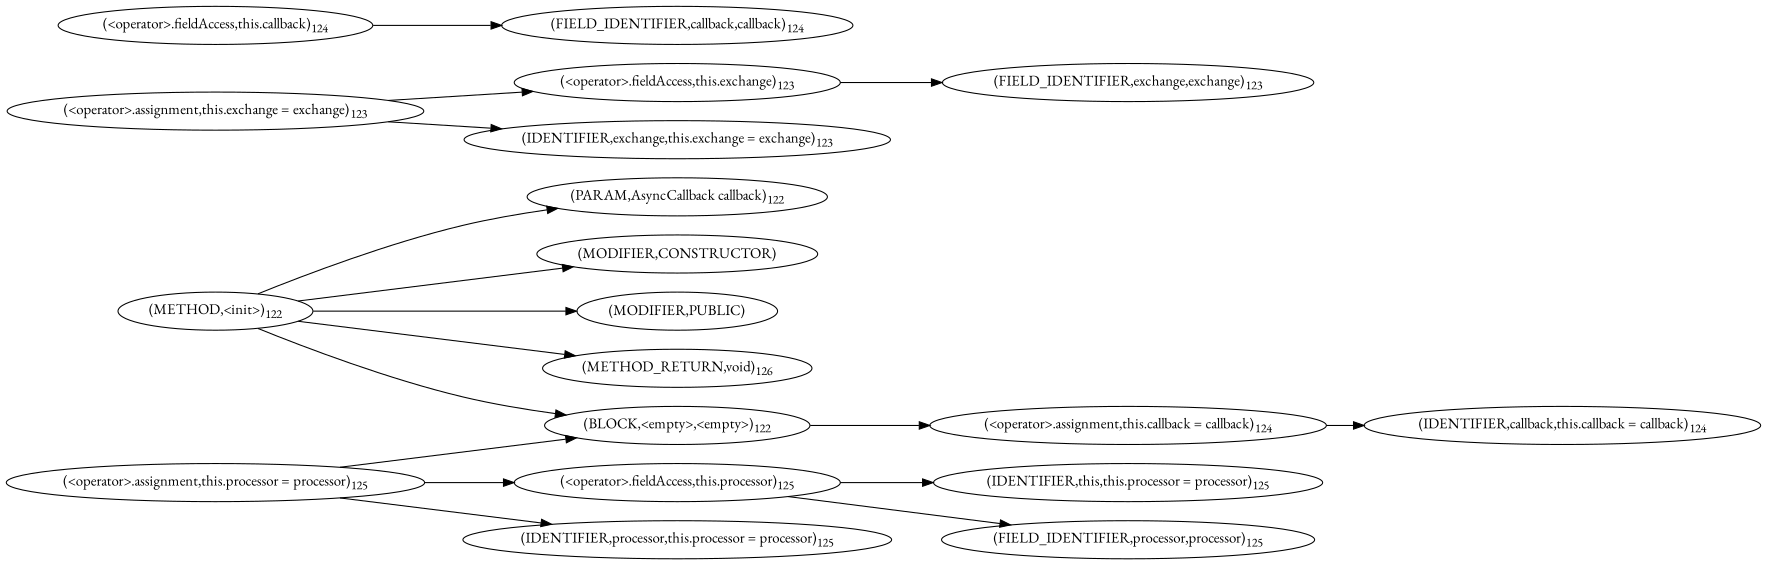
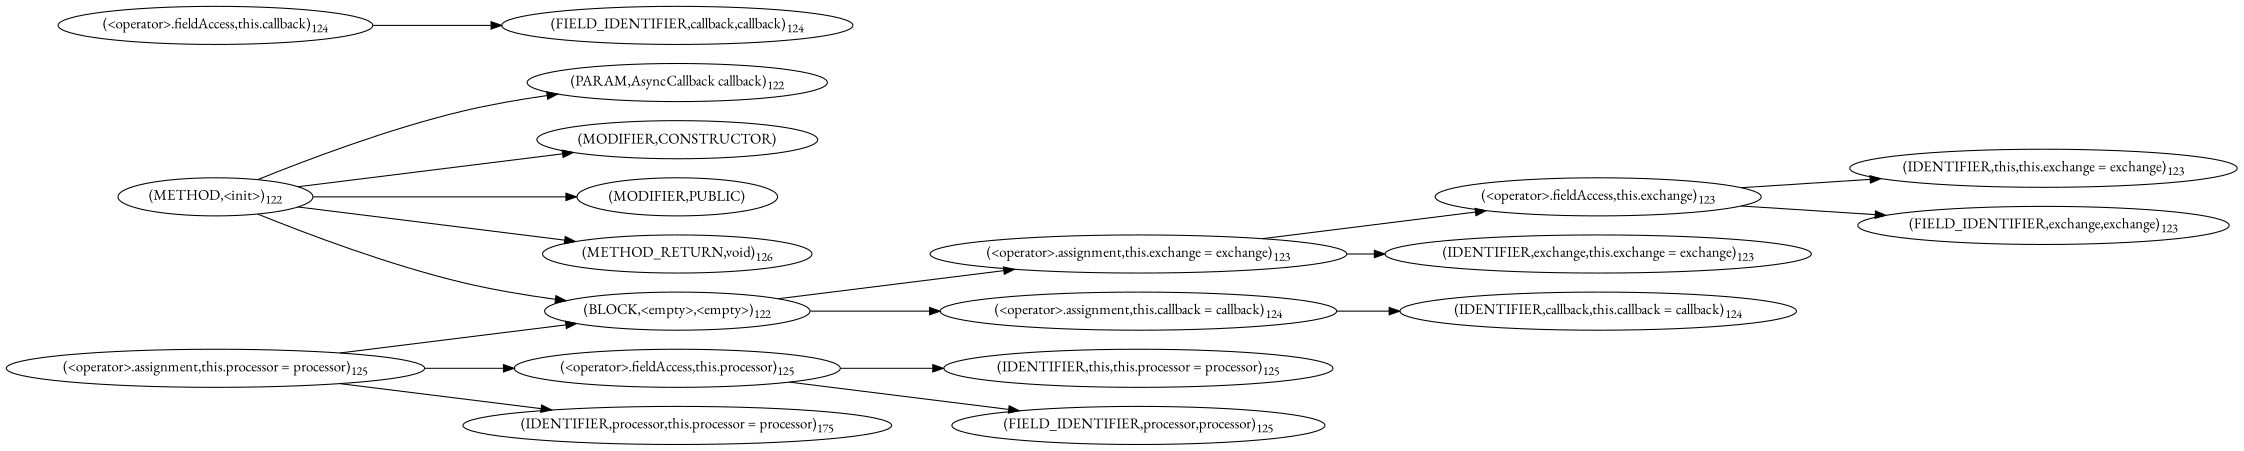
  digraph {
    fontname="EB Garamond"
    rankdir=LR
    node [fontname="EB Garamond"]
    edge [fontname="EB Garamond"]
    n1 [label=<(METHOD,&lt;init&gt;)<SUB>122</SUB>>]
    n2 [label=<(PARAM,AsyncCallback callback)<SUB>122</SUB>>]
    n3 [label=<(BLOCK,&lt;empty&gt;,&lt;empty&gt;)<SUB>122</SUB>>]
    n4 [label=<(MODIFIER,CONSTRUCTOR)>]
    n5 [label=<(MODIFIER,PUBLIC)>]
    n6 [label=<(METHOD_RETURN,void)<SUB>126</SUB>>]
    n7 [label=<(&lt;operator&gt;.assignment,this.exchange = exchange)<SUB>123</SUB>>]
    n8 [label=<(&lt;operator&gt;.assignment,this.callback = callback)<SUB>124</SUB>>]
    n9 [label=<(&lt;operator&gt;.fieldAccess,this.exchange)<SUB>123</SUB>>]
    n10 [label=<(IDENTIFIER,exchange,this.exchange = exchange)<SUB>123</SUB>>]
    n11 [label=<(IDENTIFIER,callback,this.callback = callback)<SUB>124</SUB>>]
    n12 [label=<(&lt;operator&gt;.assignment,this.processor = processor)<SUB>125</SUB>>]
    n13 [label=<(&lt;operator&gt;.fieldAccess,this.processor)<SUB>125</SUB>>]
-   n14 [label=<(IDENTIFIER,processor,this.processor = processor)<SUB>125</SUB>>]
+   n14 [label=<(IDENTIFIER,processor,this.processor = processor)<SUB>175</SUB>>]
+   n15 [label=<(IDENTIFIER,this,this.exchange = exchange)<SUB>123</SUB>>]
    n16 [label=<(FIELD_IDENTIFIER,exchange,exchange)<SUB>123</SUB>>]
    n17 [label=<(&lt;operator&gt;.fieldAccess,this.callback)<SUB>124</SUB>>]
    n18 [label=<(FIELD_IDENTIFIER,callback,callback)<SUB>124</SUB>>]
    n19 [label=<(IDENTIFIER,this,this.processor = processor)<SUB>125</SUB>>]
    n20 [label=<(FIELD_IDENTIFIER,processor,processor)<SUB>125</SUB>>]
    n1 -> n2
    n1 -> n3
    n1 -> n4
    n1 -> n5
    n1 -> n6
+   n3 -> n7
    n3 -> n8
    n7 -> n9
    n7 -> n10
    n8 -> n11
+   n9 -> n15
    n9 -> n16
    n12 -> n3
    n12 -> n13
    n12 -> n14
    n13 -> n19
    n13 -> n20
    n17 -> n18
  }
